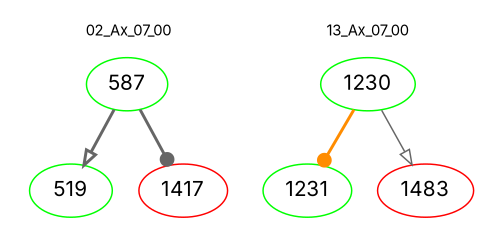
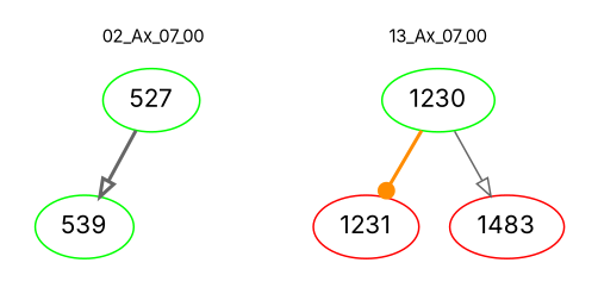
  digraph {
    fontname=Inter
    node [color=green fontname=Inter]
    edge [arrowhead=onormal color=gray40 fontname=Inter style=bold]
-   n1 [label=587]
-   n2 [label=519]
-   n3 [color=red label=1417]
+   n1 [label=527]
+   n2 [label=539]
    n4 [label=1230]
-   n5 [label=1231]
+   n5 [color=red label=1231]
    n6 [color=red label=1483]
    subgraph cluster_1 {
      color=white
      fontsize=10
      label="02_Ax_07_00"
      n1
      n2
-     n3
    }
    subgraph cluster_2 {
      color=white
      fontsize=10
      label="13_Ax_07_00"
      n4
      n5
      n6
    }
    n1 -> n2
-   n1 -> n3 [arrowhead=dot]
    n4 -> n5 [arrowhead=dot color=darkorange]
    n4 -> n6 [style=solid]
  }
